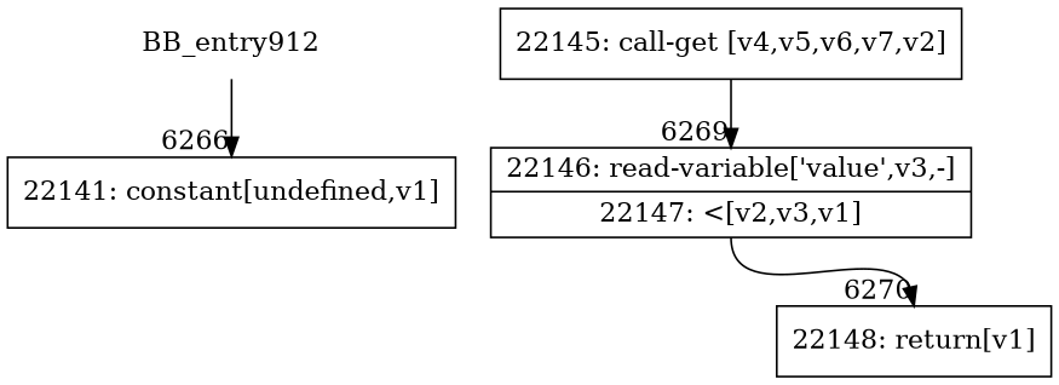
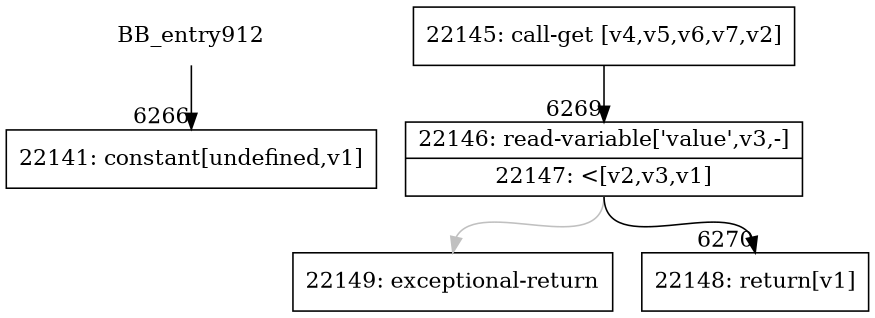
  digraph {
    rankdir=TD
    node [shape=record]
    edge [headport=n tailport=s]
    n1 [label=BB_entry912 shape=none]
    n2 [label="{22141: constant[undefined,v1]}"]
    n3 [label="{22145: call-get [v4,v5,v6,v7,v2]}"]
    n4 [label="{22146: read-variable['value',v3,-]|22147: \<[v2,v3,v1]}"]
+   n5 [label="{22149: exceptional-return}"]
    n6 [label="{22148: return[v1]}"]
    n1 -> n2 [headlabel="    6266"]
    n3 -> n4 [headlabel="      6269"]
+   n4 -> n5 [color=gray]
    n4 -> n6 [headlabel="      6270"]
  }
